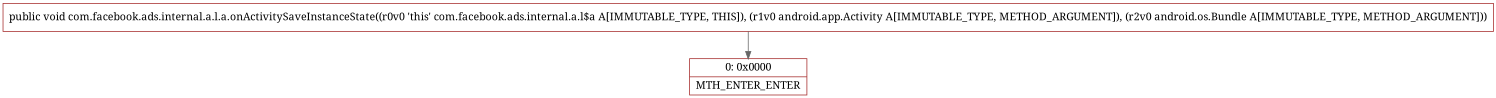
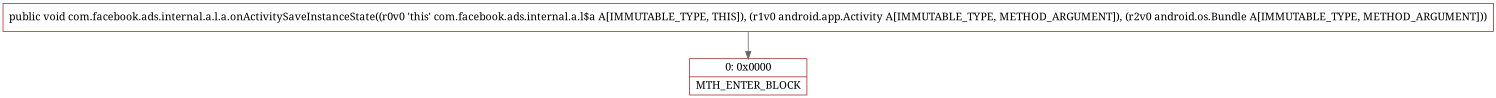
  digraph {
    fontname="Noto Serif"
    node [color=brown shape=record fontname="Noto Serif"]
-   n1 [label="{0\:\ 0x0000|MTH_ENTER_ENTER\l}"]
+   n1 [label="{0\:\ 0x0000|MTH_ENTER_BLOCK\l}"]
    n2 [label="{public void com.facebook.ads.internal.a.l.a.onActivitySaveInstanceState((r0v0 'this' com.facebook.ads.internal.a.l$a A[IMMUTABLE_TYPE, THIS]), (r1v0 android.app.Activity A[IMMUTABLE_TYPE, METHOD_ARGUMENT]), (r2v0 android.os.Bundle A[IMMUTABLE_TYPE, METHOD_ARGUMENT])) }"]
    subgraph cluster_1 {
      label="R(0)"
    }
    n2 -> n1 [color=gray40 fontname="Noto Serif"]
  }
